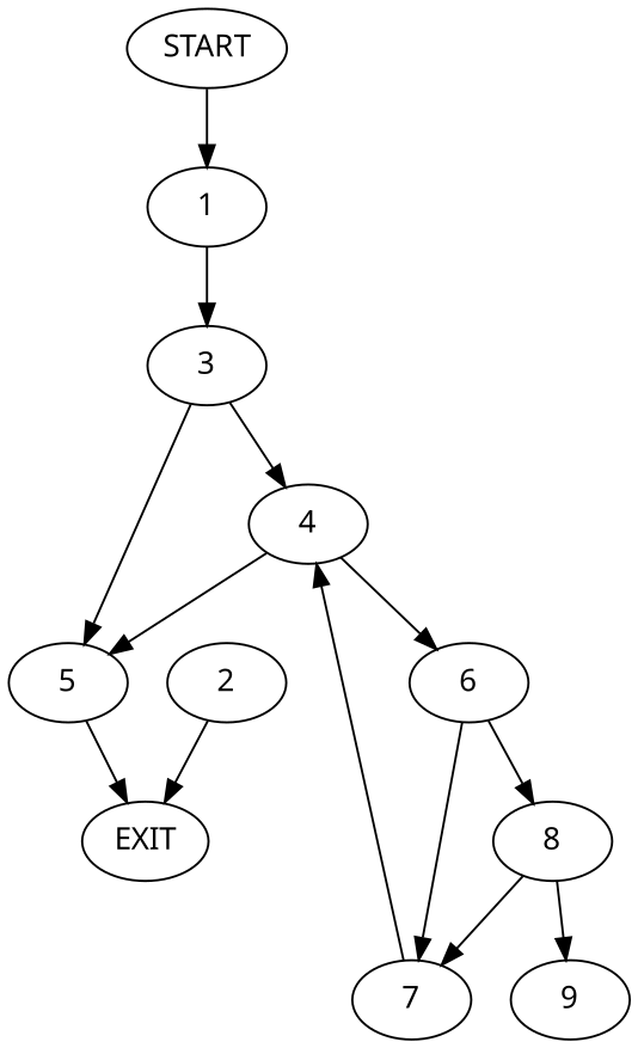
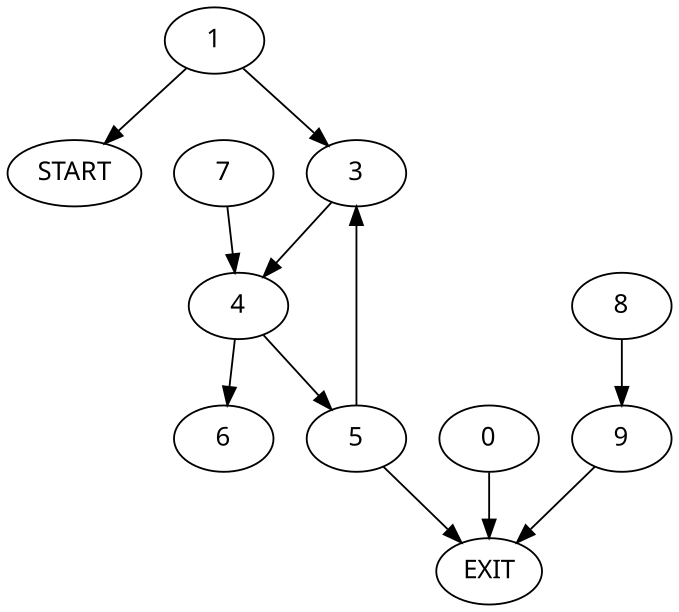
  digraph {
    fontname="Noto Sans"
    node [fontname="Noto Sans"]
    edge [fontname="Noto Sans"]
    n1 [label=START]
    1
    3
    n4 [label=EXIT]
-   2
+   2 [label=0]
    4
    5
    6
    7
    8
    9
-   n1 -> 1
+   1 -> n1
    1 -> 3
    3 -> 4
-   3 -> 5
+   5 -> 3
    2 -> n4
    4 -> 5
    4 -> 6
    5 -> n4
-   6 -> 7
-   6 -> 8
    7 -> 4
-   8 -> 7
    8 -> 9
+   9 -> n4
  }
